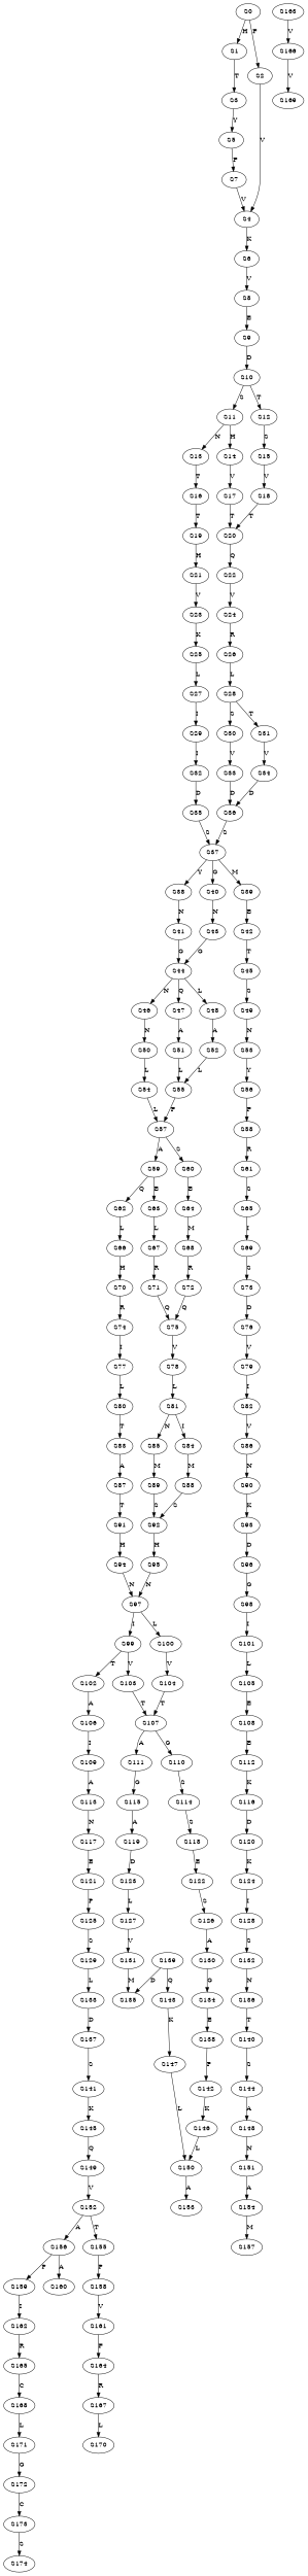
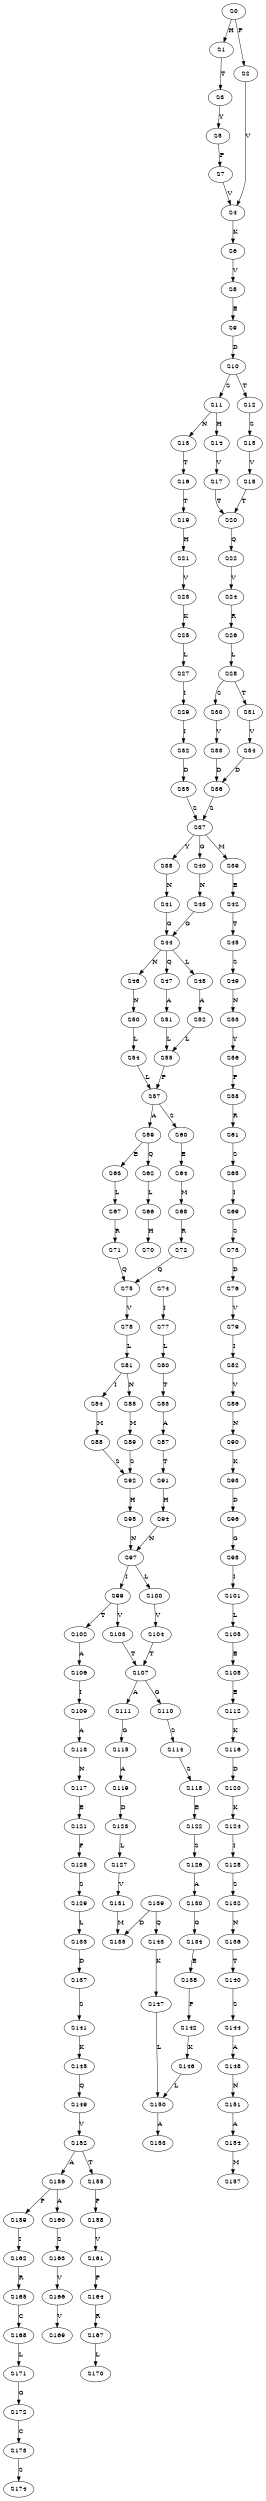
  strict digraph {
    S0
    S1
    S2
    S3
    S4
    S5
    S6
    S7
    S8
    S9
    S10
    S11
    S12
    S13
    S14
    S15
    S16
    S17
    S18
    S19
    S20
    S21
    S22
    S23
    S24
    S25
    S26
    S27
    S28
    S29
    S30
    S31
    S32
    S33
    S34
    S35
    S36
    S37
    S38
    S39
    S40
    S41
    S42
    S43
    S44
    S45
    S46
    S47
    S48
    S49
    S50
    S51
    S52
    S53
    S54
    S55
    S56
    S57
    S58
    S59
    S60
    S61
    S62
    S63
    S64
    S65
    S66
    S67
    S68
    S69
    S70
    S71
    S72
    S73
    S74
    S75
    S76
    S77
    S78
    S79
    S80
    S81
    S82
    S83
    S84
    S85
    S86
    S87
    S88
    S89
    S90
    S91
    S92
    S93
    S94
    S95
    S96
    S97
    S98
    S99
    S100
    S101
    S102
    S103
    S104
    S105
    S106
    S107
    S108
    S109
    S110
    S111
    S112
    S113
    S114
    S115
    S116
    S117
    S118
    S119
    S120
    S121
    S122
    S123
    S124
    S125
    S126
    S127
    S128
    S129
    S130
    S131
    S132
    S133
    S134
    S135
    S136
    S137
    S138
    S140
    S141
    S142
    S139
    S143
    S144
    S145
    S146
    S147
    S148
    S149
    S150
    S151
    S152
    S153
    S154
    S155
    S156
    S157
    S158
    S159
    S160
    S161
    S162
    S163
    S164
    S165
    S166
    S167
    S168
    S169
    S170
    S171
    S172
    S173
    S174
    S0 -> S1 [label=H]
    S0 -> S2 [label=F]
    S1 -> S3 [label=T]
    S2 -> S4 [label=V]
    S3 -> S5 [label=Y]
    S4 -> S6 [label=K]
    S5 -> S7 [label=F]
    S6 -> S8 [label=V]
    S7 -> S4 [label=V]
    S8 -> S9 [label=E]
    S9 -> S10 [label=D]
    S10 -> S11 [label=S]
    S10 -> S12 [label=T]
    S11 -> S13 [label=N]
    S11 -> S14 [label=H]
    S12 -> S15 [label=S]
    S13 -> S16 [label=T]
    S14 -> S17 [label=V]
    S15 -> S18 [label=V]
    S16 -> S19 [label=T]
    S17 -> S20 [label=T]
    S18 -> S20 [label=T]
    S19 -> S21 [label=H]
    S20 -> S22 [label=Q]
    S21 -> S23 [label=V]
    S22 -> S24 [label=V]
    S23 -> S25 [label=K]
    S24 -> S26 [label=R]
    S25 -> S27 [label=L]
    S26 -> S28 [label=L]
    S27 -> S29 [label=I]
    S28 -> S30 [label=S]
    S28 -> S31 [label=T]
    S29 -> S32 [label=I]
    S30 -> S33 [label=V]
    S31 -> S34 [label=V]
    S32 -> S35 [label=D]
    S33 -> S36 [label=D]
    S34 -> S36 [label=D]
    S35 -> S37 [label=S]
    S36 -> S37 [label=S]
    S37 -> S38 [label=Y]
    S37 -> S39 [label=M]
    S37 -> S40 [label=G]
    S38 -> S41 [label=N]
    S39 -> S42 [label=E]
    S40 -> S43 [label=N]
    S41 -> S44 [label=G]
    S42 -> S45 [label=T]
    S43 -> S44 [label=G]
    S44 -> S46 [label=N]
    S44 -> S47 [label=Q]
    S44 -> S48 [label=L]
    S45 -> S49 [label=S]
    S46 -> S50 [label=N]
    S47 -> S51 [label=A]
    S48 -> S52 [label=A]
    S49 -> S53 [label=N]
    S50 -> S54 [label=L]
    S51 -> S55 [label=L]
    S52 -> S55 [label=L]
    S53 -> S56 [label=Y]
    S54 -> S57 [label=L]
    S55 -> S57 [label=F]
    S56 -> S58 [label=F]
    S57 -> S59 [label=A]
    S57 -> S60 [label=S]
    S58 -> S61 [label=R]
    S59 -> S62 [label=Q]
    S59 -> S63 [label=E]
    S60 -> S64 [label=E]
    S61 -> S65 [label=S]
    S62 -> S66 [label=L]
    S63 -> S67 [label=L]
    S64 -> S68 [label=M]
    S65 -> S69 [label=I]
    S66 -> S70 [label=H]
    S67 -> S71 [label=R]
    S68 -> S72 [label=R]
    S69 -> S73 [label=S]
-   S70 -> S74 [label=R]
    S71 -> S75 [label=Q]
    S72 -> S75 [label=Q]
    S73 -> S76 [label=D]
    S74 -> S77 [label=I]
    S75 -> S78 [label=V]
    S76 -> S79 [label=V]
    S77 -> S80 [label=L]
    S78 -> S81 [label=L]
    S79 -> S82 [label=I]
    S80 -> S83 [label=T]
    S81 -> S84 [label=I]
    S81 -> S85 [label=N]
    S82 -> S86 [label=V]
    S83 -> S87 [label=A]
    S84 -> S88 [label=M]
    S85 -> S89 [label=M]
    S86 -> S90 [label=N]
    S87 -> S91 [label=T]
    S88 -> S92 [label=S]
    S89 -> S92 [label=S]
    S90 -> S93 [label=K]
    S91 -> S94 [label=H]
    S92 -> S95 [label=H]
    S93 -> S96 [label=D]
    S94 -> S97 [label=N]
    S95 -> S97 [label=N]
    S96 -> S98 [label=G]
    S97 -> S99 [label=I]
    S97 -> S100 [label=L]
    S98 -> S101 [label=I]
    S99 -> S102 [label=T]
    S99 -> S103 [label=V]
    S100 -> S104 [label=V]
    S101 -> S105 [label=L]
    S102 -> S106 [label=A]
    S103 -> S107 [label=T]
    S104 -> S107 [label=T]
    S105 -> S108 [label=E]
    S106 -> S109 [label=I]
    S107 -> S110 [label=G]
    S107 -> S111 [label=A]
    S108 -> S112 [label=E]
    S109 -> S113 [label=A]
    S110 -> S114 [label=S]
    S111 -> S115 [label=G]
    S112 -> S116 [label=K]
    S113 -> S117 [label=N]
    S114 -> S118 [label=S]
    S115 -> S119 [label=A]
    S116 -> S120 [label=D]
    S117 -> S121 [label=E]
    S118 -> S122 [label=E]
    S119 -> S123 [label=D]
    S120 -> S124 [label=K]
    S121 -> S125 [label=P]
    S122 -> S126 [label=S]
    S123 -> S127 [label=L]
    S124 -> S128 [label=I]
    S125 -> S129 [label=S]
    S126 -> S130 [label=A]
    S127 -> S131 [label=V]
    S128 -> S132 [label=S]
    S129 -> S133 [label=L]
    S130 -> S134 [label=G]
    S131 -> S135 [label=M]
    S132 -> S136 [label=N]
    S133 -> S137 [label=D]
    S134 -> S138 [label=E]
    S136 -> S140 [label=T]
    S137 -> S141 [label=S]
    S138 -> S142 [label=P]
    S140 -> S144 [label=S]
    S141 -> S145 [label=K]
    S142 -> S146 [label=K]
    S139 -> S135 [label=D]
    S139 -> S143 [label=Q]
    S143 -> S147 [label=K]
    S144 -> S148 [label=A]
    S145 -> S149 [label=Q]
    S146 -> S150 [label=L]
    S147 -> S150 [label=L]
    S148 -> S151 [label=N]
    S149 -> S152 [label=V]
    S150 -> S153 [label=A]
    S151 -> S154 [label=A]
    S152 -> S155 [label=T]
    S152 -> S156 [label=A]
    S154 -> S157 [label=M]
    S155 -> S158 [label=P]
    S156 -> S159 [label=P]
    S156 -> S160 [label=A]
    S158 -> S161 [label=V]
    S159 -> S162 [label=I]
+   S160 -> S163 [label=S]
    S161 -> S164 [label=F]
    S162 -> S165 [label=R]
    S163 -> S166 [label=V]
    S164 -> S167 [label=R]
    S165 -> S168 [label=C]
    S166 -> S169 [label=V]
    S167 -> S170 [label=L]
    S168 -> S171 [label=L]
    S171 -> S172 [label=G]
    S172 -> S173 [label=C]
    S173 -> S174 [label=S]
  }
